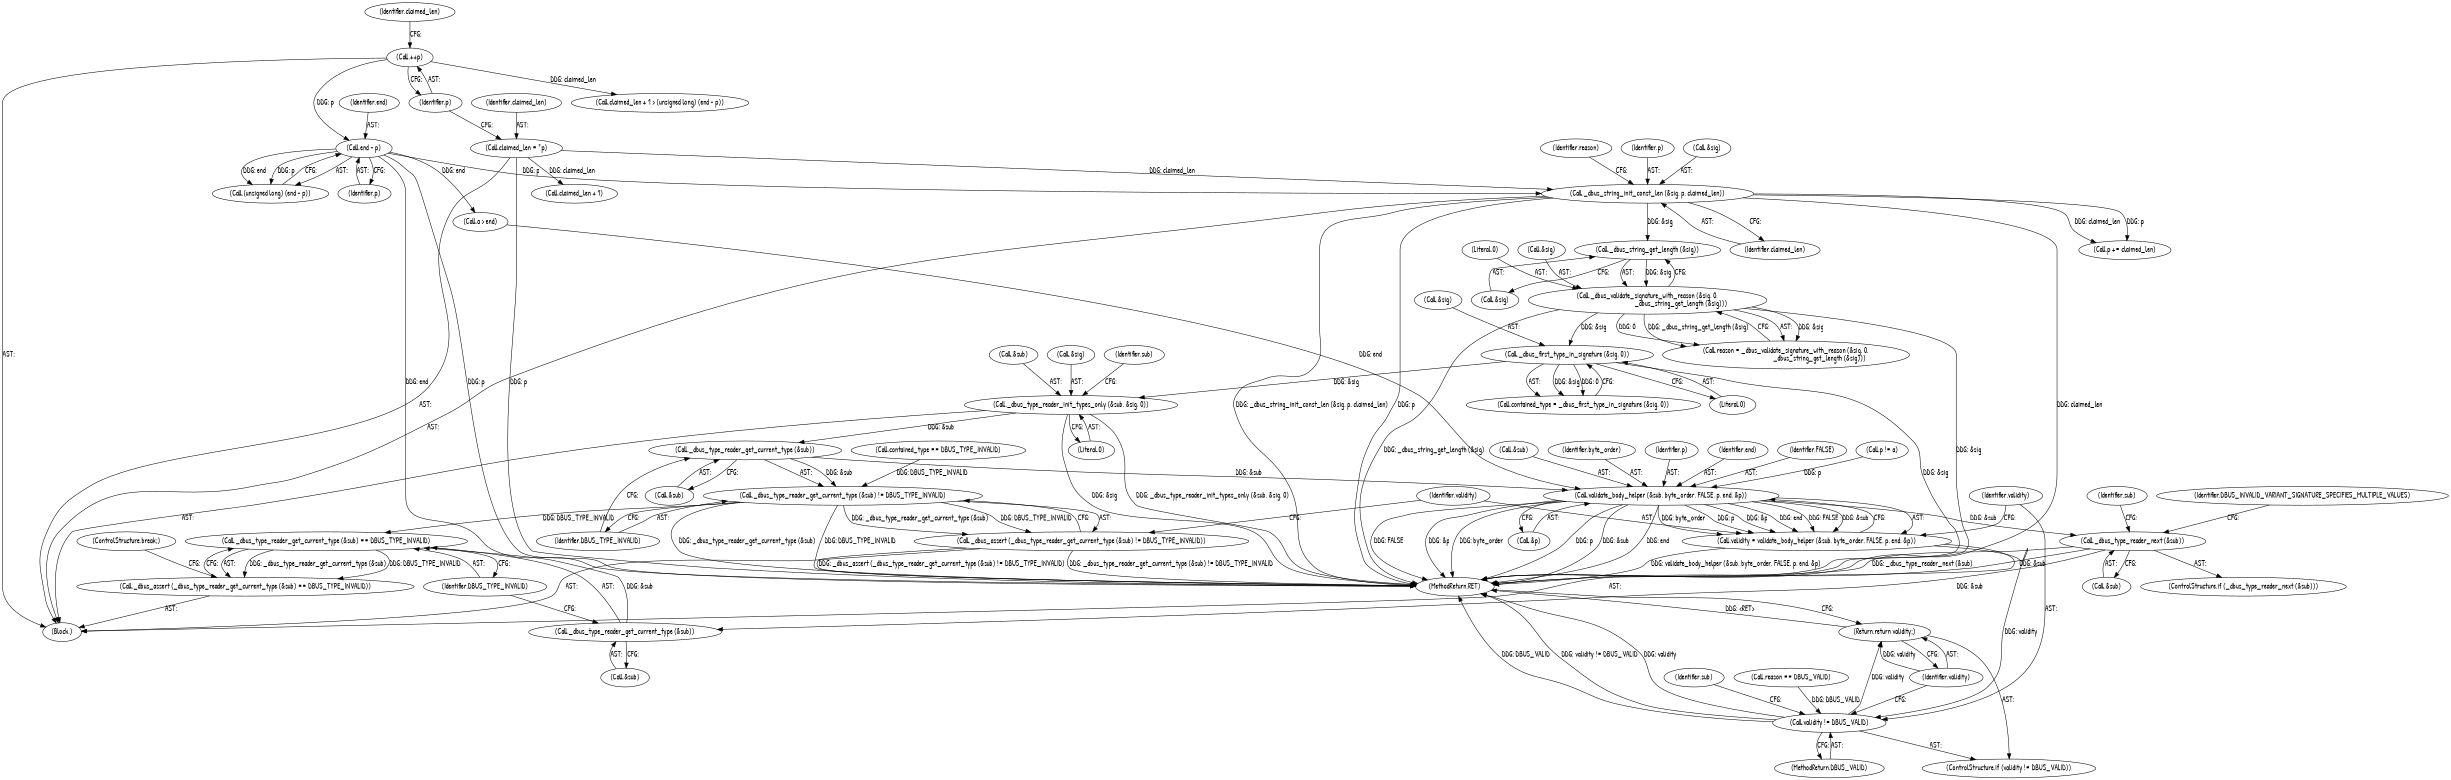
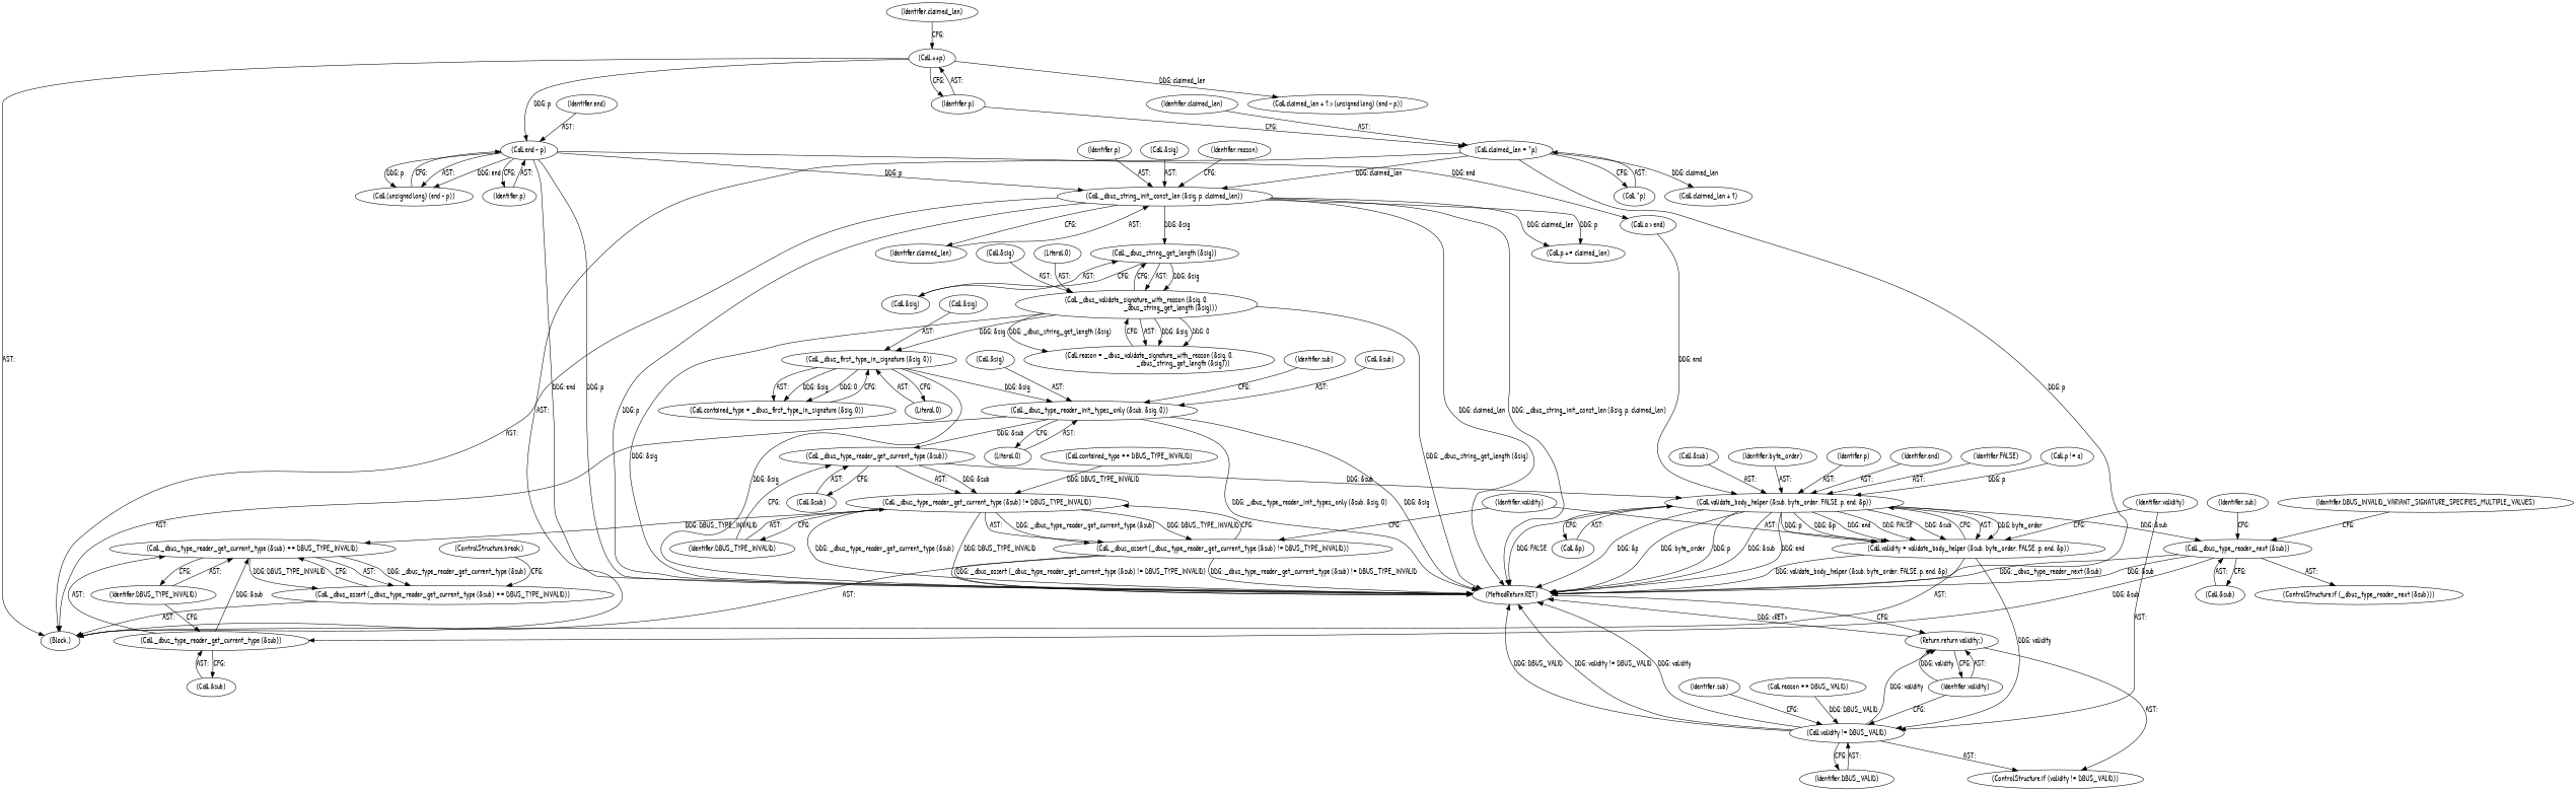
  digraph {
    fontname="Patrick Hand"
    node [fontname="Patrick Hand"]
    edge [fontname="Patrick Hand"]
    n1 [label="(Call,_dbus_type_reader_init_types_only (&sub, &sig, 0))"]
    n2 [label="(Call,_dbus_type_reader_get_current_type (&sub))"]
    n3 [label="(Block,)"]
    n4 [label="(Literal,0)"]
    n5 [label="(MethodReturn,RET)"]
    n6 [label="(Call,_dbus_type_reader_get_current_type (&sub) != DBUS_TYPE_INVALID)"]
    n7 [label="(Call,validate_body_helper (&sub, byte_order, FALSE, p, end, &p))"]
    n8 [label="(Call,&sub)"]
    n9 [label="(Return,return validity;)"]
    n10 [label="(Call,_dbus_first_type_in_signature (&sig, 0))"]
    n11 [label="(Call,contained_type = _dbus_first_type_in_signature (&sig, 0))"]
    n12 [label="(Literal,0)"]
    n13 [label="(Call,_dbus_validate_signature_with_reason (&sig, 0,\n                                           _dbus_string_get_length (&sig)))"]
    n14 [label="(Call,_dbus_string_get_length (&sig))"]
    n15 [label="(Call,reason = _dbus_validate_signature_with_reason (&sig, 0,\n                                           _dbus_string_get_length (&sig)))"]
    n16 [label="(Call,&sig)"]
    n17 [label="(Call,_dbus_string_init_const_len (&sig, p, claimed_len))"]
    n18 [label="(Identifier,claimed_len)"]
    n19 [label="(Call,p += claimed_len)"]
    n20 [label="(Call,end - p)"]
    n21 [label="(Call,a > end)"]
    n22 [label="(Call,(unsigned long) (end - p))"]
    n23 [label="(Identifier,p)"]
    n24 [label="(Call,++p)"]
    n25 [label="(Identifier,p)"]
    n26 [label="(Call,claimed_len + 1 > (unsigned long) (end - p))"]
    n27 [label="(Call,claimed_len = *p)"]
+   n28 [label="(Call,*p)"]
    n29 [label="(Call,claimed_len + 1)"]
    n30 [label="(Call,_dbus_assert (_dbus_type_reader_get_current_type (&sub) != DBUS_TYPE_INVALID))"]
    n31 [label="(Call,_dbus_type_reader_get_current_type (&sub) == DBUS_TYPE_INVALID)"]
    n32 [label="(Identifier,DBUS_TYPE_INVALID)"]
    n33 [label="(Call,validity = validate_body_helper (&sub, byte_order, FALSE, p, end, &p))"]
    n34 [label="(Call,_dbus_type_reader_next (&sub))"]
    n35 [label="(Call,&p)"]
    n36 [label="(Call,_dbus_assert (_dbus_type_reader_get_current_type (&sub) == DBUS_TYPE_INVALID))"]
    n37 [label="(Identifier,DBUS_TYPE_INVALID)"]
    n38 [label="(Call,_dbus_type_reader_get_current_type (&sub))"]
    n39 [label="(Call,validity != DBUS_VALID)"]
    n40 [label="(Call,&sub)"]
    n41 [label="(ControlStructure,if (_dbus_type_reader_next (&sub)))"]
-   n42 [label="(MethodReturn,DBUS_VALID)"]
+   n42 [label="(Identifier,DBUS_VALID)"]
    n43 [label="(ControlStructure,if (validity != DBUS_VALID))"]
    n44 [label="(Identifier,validity)"]
    n45 [label="(Call,&sub)"]
    n46 [label="(Identifier,sub)"]
    n47 [label="(Identifier,FALSE)"]
    n48 [label="(Identifier,p)"]
    n49 [label="(Literal,0)"]
    n50 [label="(Call,&sig)"]
    n51 [label="(Call,&sig)"]
    n52 [label="(Call,&sub)"]
    n53 [label="(Call,p != a)"]
    n54 [label="(Call,&sub)"]
    n55 [label="(Identifier,claimed_len)"]
    n56 [label="(Identifier,reason)"]
    n57 [label="(Call,&sig)"]
    n58 [label="(Call,contained_type == DBUS_TYPE_INVALID)"]
    n59 [label="(Identifier,validity)"]
    n60 [label="(ControlStructure,break;)"]
    n61 [label="(Identifier,validity)"]
    n62 [label="(Identifier,DBUS_INVALID_VARIANT_SIGNATURE_SPECIFIES_MULTIPLE_VALUES)"]
    n63 [label="(Identifier,end)"]
    n64 [label="(Identifier,sub)"]
    n65 [label="(Identifier,byte_order)"]
    n66 [label="(Identifier,p)"]
    n67 [label="(Call,reason == DBUS_VALID)"]
    n68 [label="(Identifier,claimed_len)"]
    n69 [label="(Call,&sig)"]
    n70 [label="(Identifier,sub)"]
    n71 [label="(Identifier,end)"]
    n1 -> n2 [label="DDG: &sub"]
    n1 -> n3 [label="AST: "]
    n1 -> n4 [label="CFG: "]
    n1 -> n5 [label="DDG: &sig"]
    n1 -> n5 [label="DDG: _dbus_type_reader_init_types_only (&sub, &sig, 0)"]
    n2 -> n6 [label="AST: "]
    n2 -> n6 [label="DDG: &sub"]
    n2 -> n7 [label="DDG: &sub"]
    n2 -> n8 [label="CFG: "]
    n4 -> n1 [label="AST: "]
    n5 -> n9 [label="CFG: "]
    n6 -> n5 [label="DDG: DBUS_TYPE_INVALID"]
    n6 -> n5 [label="DDG: _dbus_type_reader_get_current_type (&sub)"]
    n6 -> n30 [label="AST: "]
    n6 -> n30 [label="DDG: _dbus_type_reader_get_current_type (&sub)"]
    n6 -> n30 [label="DDG: DBUS_TYPE_INVALID"]
    n6 -> n31 [label="DDG: DBUS_TYPE_INVALID"]
    n6 -> n32 [label="CFG: "]
    n7 -> n5 [label="DDG: byte_order"]
    n7 -> n5 [label="DDG: p"]
    n7 -> n5 [label="DDG: &sub"]
    n7 -> n5 [label="DDG: end"]
    n7 -> n5 [label="DDG: FALSE"]
    n7 -> n5 [label="DDG: &p"]
    n7 -> n33 [label="AST: "]
    n7 -> n33 [label="DDG: byte_order"]
    n7 -> n33 [label="DDG: p"]
    n7 -> n33 [label="DDG: &p"]
    n7 -> n33 [label="DDG: end"]
    n7 -> n33 [label="DDG: FALSE"]
    n7 -> n33 [label="DDG: &sub"]
    n7 -> n34 [label="DDG: &sub"]
    n7 -> n35 [label="CFG: "]
    n8 -> n2 [label="AST: "]
    n9 -> n5 [label="DDG: <RET>"]
    n9 -> n43 [label="AST: "]
    n9 -> n44 [label="CFG: "]
    n10 -> n1 [label="DDG: &sig"]
    n10 -> n5 [label="DDG: &sig"]
    n10 -> n11 [label="AST: "]
    n10 -> n11 [label="DDG: &sig"]
    n10 -> n11 [label="DDG: 0"]
    n10 -> n12 [label="CFG: "]
    n11 -> n10 [label="CFG: "]
    n12 -> n10 [label="AST: "]
    n13 -> n5 [label="DDG: &sig"]
    n13 -> n5 [label="DDG: _dbus_string_get_length (&sig)"]
    n13 -> n10 [label="DDG: &sig"]
    n13 -> n14 [label="CFG: "]
    n13 -> n15 [label="AST: "]
    n13 -> n15 [label="DDG: &sig"]
    n13 -> n15 [label="DDG: 0"]
    n13 -> n15 [label="DDG: _dbus_string_get_length (&sig)"]
    n14 -> n13 [label="AST: "]
    n14 -> n13 [label="DDG: &sig"]
    n14 -> n16 [label="CFG: "]
    n15 -> n13 [label="CFG: "]
    n16 -> n14 [label="AST: "]
    n17 -> n3 [label="AST: "]
    n17 -> n5 [label="DDG: _dbus_string_init_const_len (&sig, p, claimed_len)"]
    n17 -> n5 [label="DDG: p"]
    n17 -> n5 [label="DDG: claimed_len"]
    n17 -> n14 [label="DDG: &sig"]
    n17 -> n18 [label="CFG: "]
    n17 -> n19 [label="DDG: claimed_len"]
    n17 -> n19 [label="DDG: p"]
    n18 -> n17 [label="AST: "]
    n20 -> n5 [label="DDG: end"]
    n20 -> n5 [label="DDG: p"]
    n20 -> n17 [label="DDG: p"]
    n20 -> n21 [label="DDG: end"]
    n20 -> n22 [label="AST: "]
    n20 -> n22 [label="DDG: end"]
    n20 -> n22 [label="DDG: p"]
    n20 -> n23 [label="CFG: "]
    n21 -> n7 [label="DDG: end"]
    n22 -> n20 [label="CFG: "]
    n23 -> n20 [label="AST: "]
    n24 -> n3 [label="AST: "]
    n24 -> n20 [label="DDG: p"]
    n24 -> n25 [label="CFG: "]
    n24 -> n26 [label="DDG: claimed_len"]
    n25 -> n24 [label="AST: "]
    n25 -> n27 [label="CFG: "]
    n27 -> n3 [label="AST: "]
    n27 -> n5 [label="DDG: p"]
    n27 -> n17 [label="DDG: claimed_len"]
+   n27 -> n28 [label="CFG: "]
    n27 -> n29 [label="DDG: claimed_len"]
+   n28 -> n27 [label="AST: "]
    n30 -> n3 [label="AST: "]
    n30 -> n5 [label="DDG: _dbus_type_reader_get_current_type (&sub) != DBUS_TYPE_INVALID"]
    n30 -> n5 [label="DDG: _dbus_assert (_dbus_type_reader_get_current_type (&sub) != DBUS_TYPE_INVALID)"]
    n30 -> n6 [label="CFG: "]
    n31 -> n36 [label="AST: "]
    n31 -> n36 [label="DDG: _dbus_type_reader_get_current_type (&sub)"]
    n31 -> n36 [label="DDG: DBUS_TYPE_INVALID"]
    n31 -> n37 [label="CFG: "]
    n32 -> n2 [label="CFG: "]
    n32 -> n6 [label="AST: "]
    n33 -> n3 [label="AST: "]
    n33 -> n5 [label="DDG: validate_body_helper (&sub, byte_order, FALSE, p, end, &p)"]
    n33 -> n7 [label="CFG: "]
    n33 -> n39 [label="DDG: validity"]
    n34 -> n5 [label="DDG: _dbus_type_reader_next (&sub)"]
    n34 -> n5 [label="DDG: &sub"]
    n34 -> n38 [label="DDG: &sub"]
    n34 -> n40 [label="CFG: "]
    n34 -> n41 [label="AST: "]
    n35 -> n7 [label="AST: "]
    n36 -> n3 [label="AST: "]
    n36 -> n31 [label="CFG: "]
    n37 -> n31 [label="AST: "]
    n37 -> n38 [label="CFG: "]
    n38 -> n31 [label="AST: "]
    n38 -> n31 [label="DDG: &sub"]
    n38 -> n45 [label="CFG: "]
    n39 -> n5 [label="DDG: validity != DBUS_VALID"]
    n39 -> n5 [label="DDG: validity"]
    n39 -> n5 [label="DDG: DBUS_VALID"]
    n39 -> n9 [label="DDG: validity"]
    n39 -> n42 [label="CFG: "]
    n39 -> n43 [label="AST: "]
    n40 -> n34 [label="AST: "]
    n42 -> n39 [label="AST: "]
    n44 -> n9 [label="AST: "]
    n44 -> n9 [label="DDG: validity"]
    n44 -> n39 [label="CFG: "]
    n45 -> n38 [label="AST: "]
    n46 -> n39 [label="CFG: "]
    n47 -> n7 [label="AST: "]
    n48 -> n17 [label="AST: "]
    n49 -> n13 [label="AST: "]
    n50 -> n17 [label="AST: "]
    n51 -> n10 [label="AST: "]
    n52 -> n1 [label="AST: "]
    n53 -> n7 [label="DDG: p"]
    n54 -> n7 [label="AST: "]
    n55 -> n24 [label="CFG: "]
    n56 -> n17 [label="CFG: "]
    n57 -> n13 [label="AST: "]
    n58 -> n6 [label="DDG: DBUS_TYPE_INVALID"]
    n59 -> n30 [label="CFG: "]
    n59 -> n33 [label="AST: "]
    n60 -> n36 [label="CFG: "]
    n61 -> n33 [label="CFG: "]
    n61 -> n39 [label="AST: "]
    n62 -> n34 [label="CFG: "]
    n63 -> n20 [label="AST: "]
    n64 -> n34 [label="CFG: "]
    n65 -> n7 [label="AST: "]
    n66 -> n7 [label="AST: "]
    n67 -> n39 [label="DDG: DBUS_VALID"]
    n68 -> n27 [label="AST: "]
    n69 -> n1 [label="AST: "]
    n70 -> n1 [label="CFG: "]
    n71 -> n7 [label="AST: "]
  }
